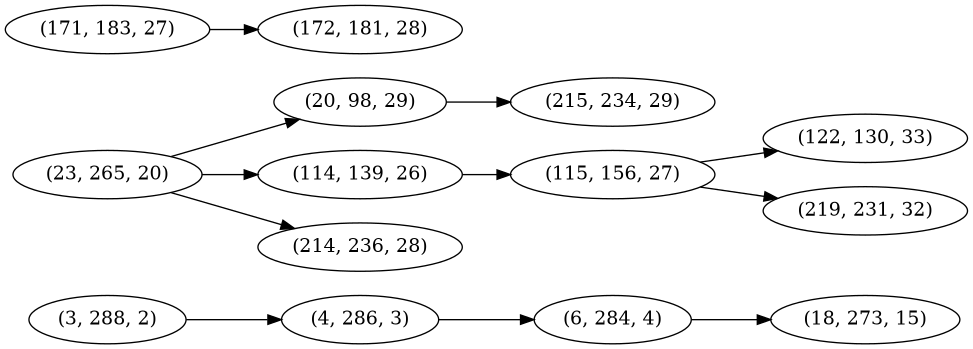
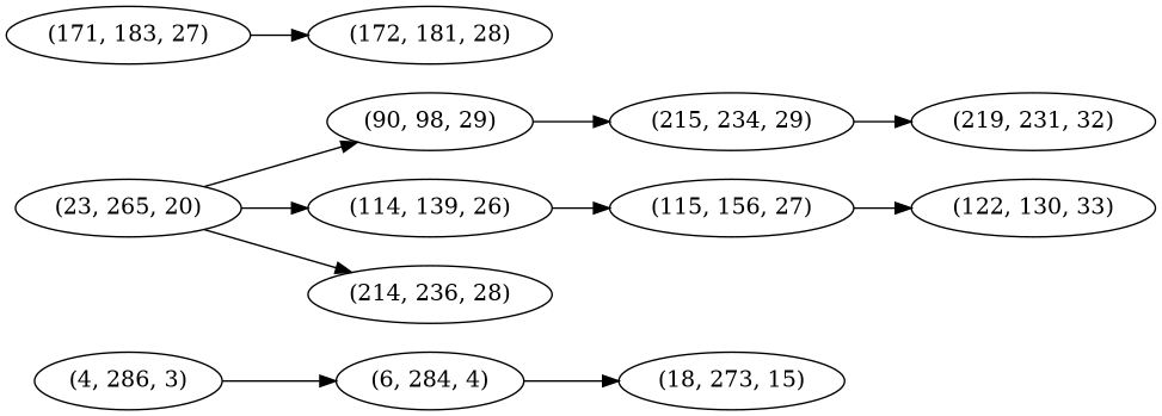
  digraph {
    rankdir=LR
-   "(3, 288, 2)"
    "(4, 286, 3)"
    "(6, 284, 4)"
    "(18, 273, 15)"
    "(23, 265, 20)"
-   "(90, 98, 29)" [label="(20, 98, 29)"]
+   "(90, 98, 29)"
    "(114, 139, 26)"
    "(214, 236, 28)"
    "(215, 234, 29)"
    n10 [label="(115, 156, 27)"]
    "(171, 183, 27)"
    "(172, 181, 28)"
    "(122, 130, 33)"
    "(219, 231, 32)"
-   "(3, 288, 2)" -> "(4, 286, 3)"
    "(4, 286, 3)" -> "(6, 284, 4)"
    "(6, 284, 4)" -> "(18, 273, 15)"
    "(23, 265, 20)" -> "(90, 98, 29)"
    "(23, 265, 20)" -> "(114, 139, 26)"
    "(23, 265, 20)" -> "(214, 236, 28)"
    "(90, 98, 29)" -> "(215, 234, 29)"
    "(114, 139, 26)" -> n10
-   n10 -> "(219, 231, 32)"
+   "(215, 234, 29)" -> "(219, 231, 32)"
    n10 -> "(122, 130, 33)"
    "(171, 183, 27)" -> "(172, 181, 28)"
  }
